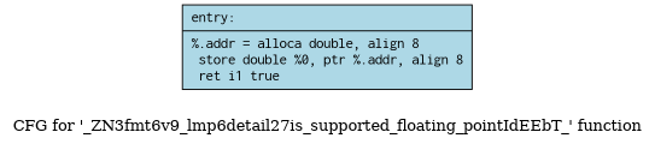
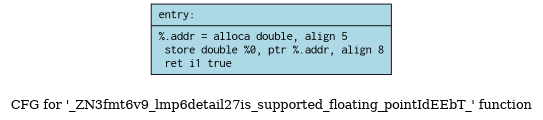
  digraph {
    label="CFG for '_ZN3fmt6v9_lmp6detail27is_supported_floating_pointIdEEbT_' function"
-   n1 [color=black fillcolor=lightblue fontname=Courier label="{entry:\l|  %.addr = alloca double, align 8\l  store double %0, ptr %.addr, align 8\l  ret i1 true\l}" shape=record style=filled]
+   n1 [color=black fillcolor=lightblue fontname=Courier label="{entry:\l|  %.addr = alloca double, align 5\l  store double %0, ptr %.addr, align 8\l  ret i1 true\l}" shape=record style=filled]
  }
